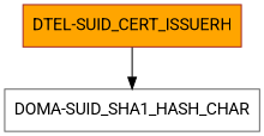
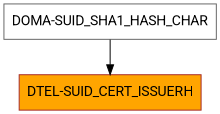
  digraph {
    fontname=Roboto
    node [shape=box style=filled fontname=Roboto]
    "DTEL-SUID_CERT_ISSUERH" [color=brown fillcolor=orange]
    "DOMA-SUID_SHA1_HASH_CHAR" [color=gray40 fillcolor=white]
-   "DTEL-SUID_CERT_ISSUERH" -> "DOMA-SUID_SHA1_HASH_CHAR" [fontname=Roboto]
+   "DOMA-SUID_SHA1_HASH_CHAR" -> "DTEL-SUID_CERT_ISSUERH" [fontname=Roboto]
  }
